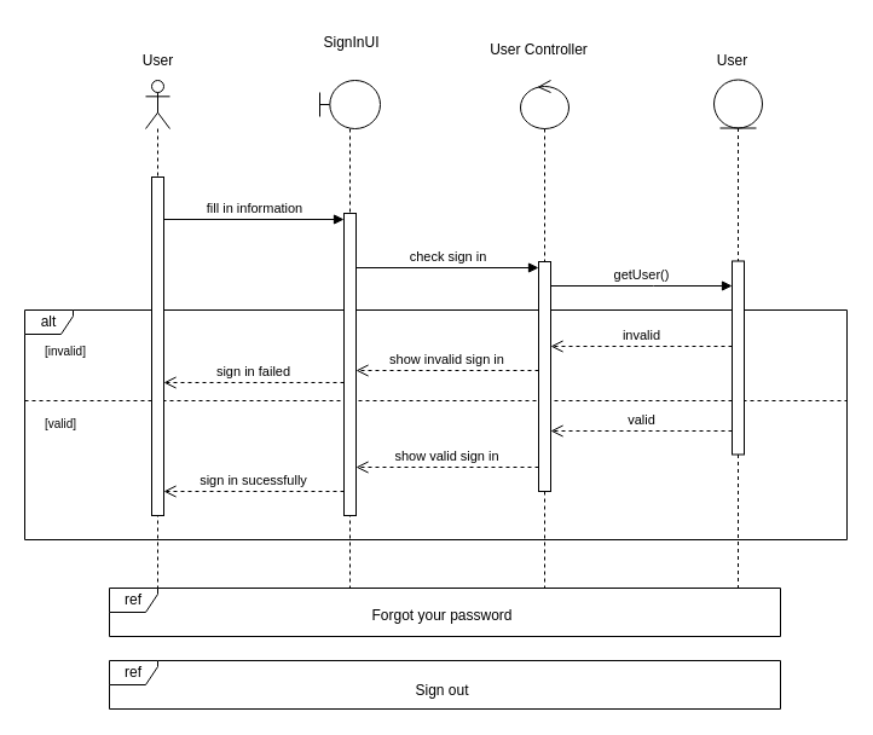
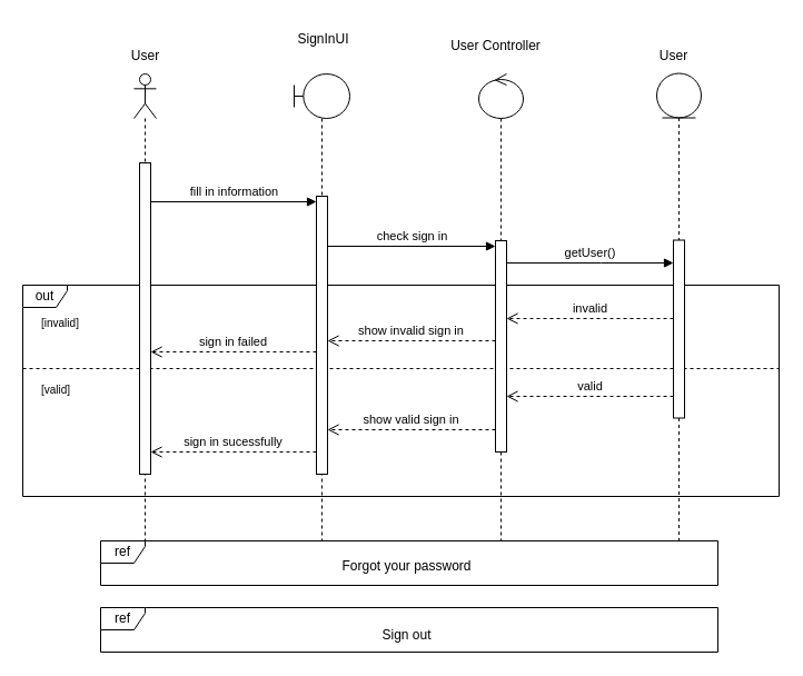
  <mxCell id="0" />
  <mxCell id="1" parent="0" />
- <mxCell id="2" value="alt" style="shape=umlFrame;whiteSpace=wrap;html=1;pointerEvents=0;recursiveResize=0;container=1;collapsible=0;width=40;height=20;" parent="1" vertex="1"><mxGeometry x="20" y="256" width="680" height="190" as="geometry" /></mxCell>
+ <mxCell id="2" value="out" style="shape=umlFrame;whiteSpace=wrap;html=1;pointerEvents=0;recursiveResize=0;container=1;collapsible=0;width=40;height=20;" parent="1" vertex="1"><mxGeometry x="20" y="256" width="680" height="190" as="geometry" /></mxCell>
  <mxCell id="3" value="" style="line;strokeWidth=1;dashed=1;labelPosition=center;verticalLabelPosition=bottom;align=left;verticalAlign=top;spacingLeft=20;spacingTop=15;html=1;whiteSpace=wrap;" parent="2" vertex="1"><mxGeometry y="70" width="680" height="10" as="geometry" /></mxCell>
  <mxCell id="4" value="&lt;span style=&quot;color: rgb(0, 0, 0); font-family: Helvetica; font-style: normal; font-variant-ligatures: normal; font-variant-caps: normal; font-weight: 400; letter-spacing: normal; orphans: 2; text-align: left; text-indent: 0px; text-transform: none; widows: 2; word-spacing: 0px; -webkit-text-stroke-width: 0px; white-space: normal; background-color: rgb(255, 255, 255); text-decoration-thickness: initial; text-decoration-style: initial; text-decoration-color: initial; float: none; display: inline !important;&quot;&gt;&lt;font style=&quot;font-size: 10px;&quot;&gt;[invalid]&lt;/font&gt;&lt;/span&gt;" style="text;whiteSpace=wrap;html=1;fillColor=none;" parent="2" vertex="1"><mxGeometry x="15" y="20" width="100" height="40" as="geometry" /></mxCell>
  <mxCell id="5" value="sign in failed" style="html=1;verticalAlign=bottom;endArrow=open;dashed=1;endSize=8;curved=0;rounded=0;" parent="2" edge="1"><mxGeometry relative="1" as="geometry"><mxPoint x="264" y="60" as="sourcePoint" /><mxPoint x="115.0" y="60" as="targetPoint" /></mxGeometry></mxCell>
  <mxCell id="6" value="sign in sucessfully" style="html=1;verticalAlign=bottom;endArrow=open;dashed=1;endSize=8;curved=0;rounded=0;" parent="2" target="13" edge="1"><mxGeometry relative="1" as="geometry"><mxPoint x="264" y="150" as="sourcePoint" /><mxPoint x="115" y="150" as="targetPoint" /></mxGeometry></mxCell>
  <mxCell id="7" value="show invalid sign in" style="html=1;verticalAlign=bottom;endArrow=open;dashed=1;endSize=8;curved=0;rounded=0;" parent="2" target="11" edge="1"><mxGeometry relative="1" as="geometry"><mxPoint x="425" y="50.0" as="sourcePoint" /><mxPoint x="274" y="50.0" as="targetPoint" /></mxGeometry></mxCell>
  <mxCell id="8" value="show valid sign in" style="html=1;verticalAlign=bottom;endArrow=open;dashed=1;endSize=8;curved=0;rounded=0;exitX=0;exitY=0.534;exitDx=0;exitDy=0;exitPerimeter=0;" parent="2" edge="1"><mxGeometry relative="1" as="geometry"><mxPoint x="425" y="130.0" as="sourcePoint" /><mxPoint x="274" y="130.0" as="targetPoint" /></mxGeometry></mxCell>
  <mxCell id="9" value="&lt;span style=&quot;color: rgb(0, 0, 0); font-family: Helvetica; font-style: normal; font-variant-ligatures: normal; font-variant-caps: normal; font-weight: 400; letter-spacing: normal; orphans: 2; text-align: left; text-indent: 0px; text-transform: none; widows: 2; word-spacing: 0px; -webkit-text-stroke-width: 0px; white-space: normal; background-color: rgb(255, 255, 255); text-decoration-thickness: initial; text-decoration-style: initial; text-decoration-color: initial; float: none; display: inline !important;&quot;&gt;&lt;font style=&quot;font-size: 10px;&quot;&gt;[valid]&lt;/font&gt;&lt;/span&gt;" style="text;whiteSpace=wrap;html=1;fillColor=none;" parent="2" vertex="1"><mxGeometry x="15" y="80" width="100" height="40" as="geometry" /></mxCell>
  <mxCell id="10" value="&lt;div style=&quot;&quot;&gt;&lt;br&gt;&lt;/div&gt;" style="shape=umlLifeline;perimeter=lifelinePerimeter;whiteSpace=wrap;html=1;container=1;dropTarget=0;collapsible=0;recursiveResize=0;outlineConnect=0;portConstraint=eastwest;newEdgeStyle={&quot;curved&quot;:0,&quot;rounded&quot;:0};participant=umlBoundary;align=right;size=40;movable=1;resizable=1;rotatable=1;deletable=1;editable=1;locked=0;connectable=1;" parent="1" vertex="1"><mxGeometry x="264" y="66" width="50" height="420" as="geometry" /></mxCell>
  <mxCell id="11" value="" style="html=1;points=[[0,0,0,0,5],[0,1,0,0,-5],[1,0,0,0,5],[1,1,0,0,-5]];perimeter=orthogonalPerimeter;outlineConnect=0;targetShapes=umlLifeline;portConstraint=eastwest;newEdgeStyle={&quot;curved&quot;:0,&quot;rounded&quot;:0};" parent="10" vertex="1"><mxGeometry x="20" y="110" width="10" height="250" as="geometry" /></mxCell>
  <mxCell id="12" value="" style="shape=umlLifeline;perimeter=lifelinePerimeter;whiteSpace=wrap;html=1;container=1;dropTarget=0;collapsible=0;recursiveResize=0;outlineConnect=0;portConstraint=eastwest;newEdgeStyle={&quot;curved&quot;:0,&quot;rounded&quot;:0};participant=umlActor;" parent="1" vertex="1"><mxGeometry x="120" y="66" width="20" height="420" as="geometry" /></mxCell>
  <mxCell id="13" value="" style="html=1;points=[[0,0,0,0,5],[0,1,0,0,-5],[1,0,0,0,5],[1,1,0,0,-5]];perimeter=orthogonalPerimeter;outlineConnect=0;targetShapes=umlLifeline;portConstraint=eastwest;newEdgeStyle={&quot;curved&quot;:0,&quot;rounded&quot;:0};" parent="12" vertex="1"><mxGeometry x="5" y="80" width="10" height="280" as="geometry" /></mxCell>
  <mxCell id="14" value="User" style="text;html=1;align=center;verticalAlign=middle;resizable=0;points=[];autosize=1;strokeColor=none;fillColor=none;" parent="1" vertex="1"><mxGeometry x="105" y="35" width="50" height="30" as="geometry" /></mxCell>
  <mxCell id="15" value="" style="shape=umlLifeline;perimeter=lifelinePerimeter;whiteSpace=wrap;html=1;container=1;dropTarget=0;collapsible=0;recursiveResize=0;outlineConnect=0;portConstraint=eastwest;newEdgeStyle={&quot;curved&quot;:0,&quot;rounded&quot;:0};participant=umlControl;" parent="1" vertex="1"><mxGeometry x="430" y="66" width="40" height="420" as="geometry" /></mxCell>
  <mxCell id="16" value="" style="html=1;points=[[0,0,0,0,5],[0,1,0,0,-5],[1,0,0,0,5],[1,1,0,0,-5]];perimeter=orthogonalPerimeter;outlineConnect=0;targetShapes=umlLifeline;portConstraint=eastwest;newEdgeStyle={&quot;curved&quot;:0,&quot;rounded&quot;:0};" parent="15" vertex="1"><mxGeometry x="15" y="150" width="10" height="190" as="geometry" /></mxCell>
  <mxCell id="17" value="SignInUI" style="text;html=1;align=center;verticalAlign=middle;resizable=0;points=[];autosize=1;strokeColor=none;fillColor=none;" parent="1" vertex="1"><mxGeometry x="255" y="20" width="70" height="30" as="geometry" /></mxCell>
  <mxCell id="18" value="User Controller" style="text;html=1;align=center;verticalAlign=middle;resizable=0;points=[];autosize=1;strokeColor=none;fillColor=none;" parent="1" vertex="1"><mxGeometry x="395" y="26" width="100" height="30" as="geometry" /></mxCell>
  <mxCell id="19" value="fill in information" style="html=1;verticalAlign=bottom;endArrow=block;curved=0;rounded=0;entryX=0;entryY=0;entryDx=0;entryDy=5;entryPerimeter=0;" parent="1" source="13" target="11" edge="1"><mxGeometry width="80" relative="1" as="geometry"><mxPoint x="260" y="216" as="sourcePoint" /><mxPoint x="340" y="216" as="targetPoint" /></mxGeometry></mxCell>
  <mxCell id="20" value="User" style="text;html=1;align=center;verticalAlign=middle;resizable=0;points=[];autosize=1;strokeColor=none;fillColor=none;" parent="1" vertex="1"><mxGeometry x="580" y="35" width="50" height="30" as="geometry" /></mxCell>
  <mxCell id="21" value="check sign in" style="html=1;verticalAlign=bottom;endArrow=block;curved=0;rounded=0;entryX=0;entryY=0;entryDx=0;entryDy=5;entryPerimeter=0;" parent="1" source="11" target="16" edge="1"><mxGeometry width="80" relative="1" as="geometry"><mxPoint x="330" y="176" as="sourcePoint" /><mxPoint x="479.96" y="176" as="targetPoint" /></mxGeometry></mxCell>
  <mxCell id="22" value="getUser()" style="html=1;verticalAlign=bottom;endArrow=block;curved=0;rounded=0;" parent="1" source="16" target="24" edge="1"><mxGeometry width="80" relative="1" as="geometry"><mxPoint x="471.9" y="206.003" as="sourcePoint" /><mxPoint x="600" y="236" as="targetPoint" /><Array as="points"><mxPoint x="540" y="236" /></Array></mxGeometry></mxCell>
  <mxCell id="23" value="" style="shape=umlLifeline;perimeter=lifelinePerimeter;whiteSpace=wrap;html=1;container=1;dropTarget=0;collapsible=0;recursiveResize=0;outlineConnect=0;portConstraint=eastwest;newEdgeStyle={&quot;curved&quot;:0,&quot;rounded&quot;:0};participant=umlEntity;" parent="1" vertex="1"><mxGeometry x="590" y="65.5" width="40" height="420.5" as="geometry" /></mxCell>
  <mxCell id="24" value="" style="html=1;points=[[0,0,0,0,5],[0,1,0,0,-5],[1,0,0,0,5],[1,1,0,0,-5]];perimeter=orthogonalPerimeter;outlineConnect=0;targetShapes=umlLifeline;portConstraint=eastwest;newEdgeStyle={&quot;curved&quot;:0,&quot;rounded&quot;:0};" parent="23" vertex="1"><mxGeometry x="15" y="150" width="10" height="160" as="geometry" /></mxCell>
  <mxCell id="25" value="valid" style="html=1;verticalAlign=bottom;endArrow=open;dashed=1;endSize=8;curved=0;rounded=0;" parent="1" source="24" target="16" edge="1"><mxGeometry relative="1" as="geometry"><mxPoint x="599" y="356" as="sourcePoint" /><mxPoint x="450" y="356" as="targetPoint" /><Array as="points"><mxPoint x="560" y="356" /></Array></mxGeometry></mxCell>
  <mxCell id="26" value="invalid" style="html=1;verticalAlign=bottom;endArrow=open;dashed=1;endSize=8;curved=0;rounded=0;" parent="1" target="16" edge="1"><mxGeometry relative="1" as="geometry"><mxPoint x="605" y="286" as="sourcePoint" /><mxPoint x="430" y="286" as="targetPoint" /></mxGeometry></mxCell>
  <mxCell id="27" value="ref" style="shape=umlFrame;whiteSpace=wrap;html=1;pointerEvents=0;width=40;height=20;" parent="1" vertex="1"><mxGeometry x="90" y="486" width="555" height="40" as="geometry" /></mxCell>
  <mxCell id="28" value="Forgot your password" style="text;html=1;align=center;verticalAlign=middle;resizable=0;points=[];autosize=1;strokeColor=none;fillColor=none;" parent="1" vertex="1"><mxGeometry x="295" y="494" width="140" height="30" as="geometry" /></mxCell>
  <mxCell id="29" value="ref" style="shape=umlFrame;whiteSpace=wrap;html=1;pointerEvents=0;width=40;height=20;" parent="1" vertex="1"><mxGeometry x="90" y="546" width="555" height="40" as="geometry" /></mxCell>
  <mxCell id="30" value="Sign out" style="text;html=1;align=center;verticalAlign=middle;resizable=0;points=[];autosize=1;strokeColor=none;fillColor=none;" parent="1" vertex="1"><mxGeometry x="330" y="556" width="70" height="30" as="geometry" /></mxCell>
